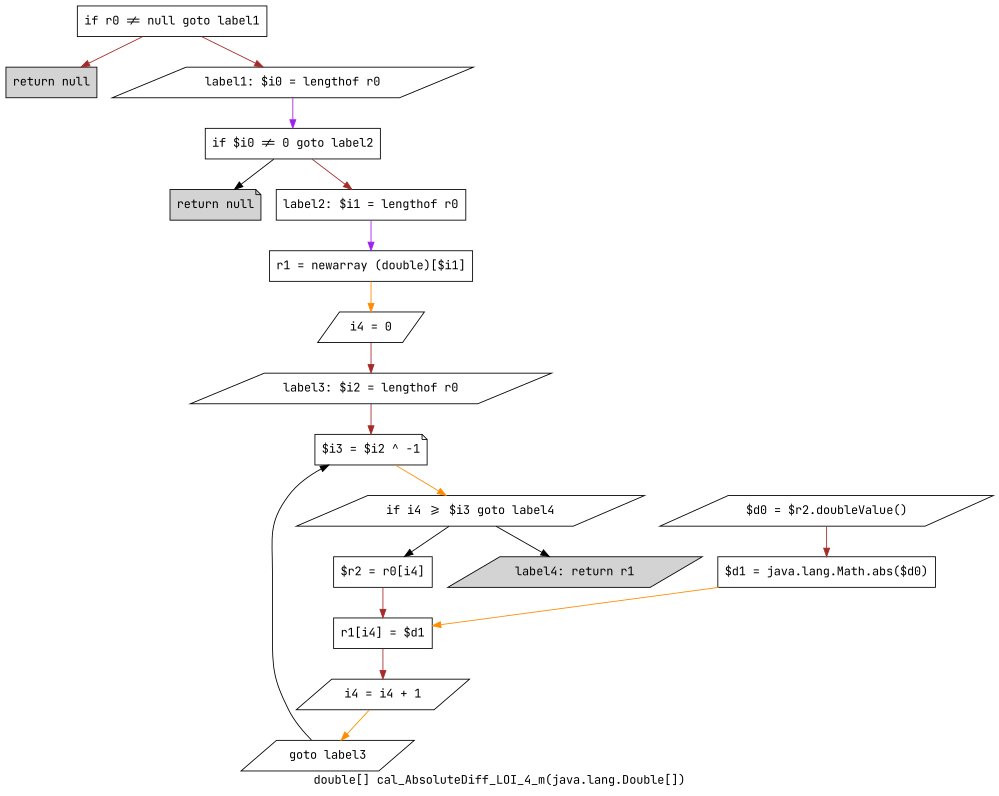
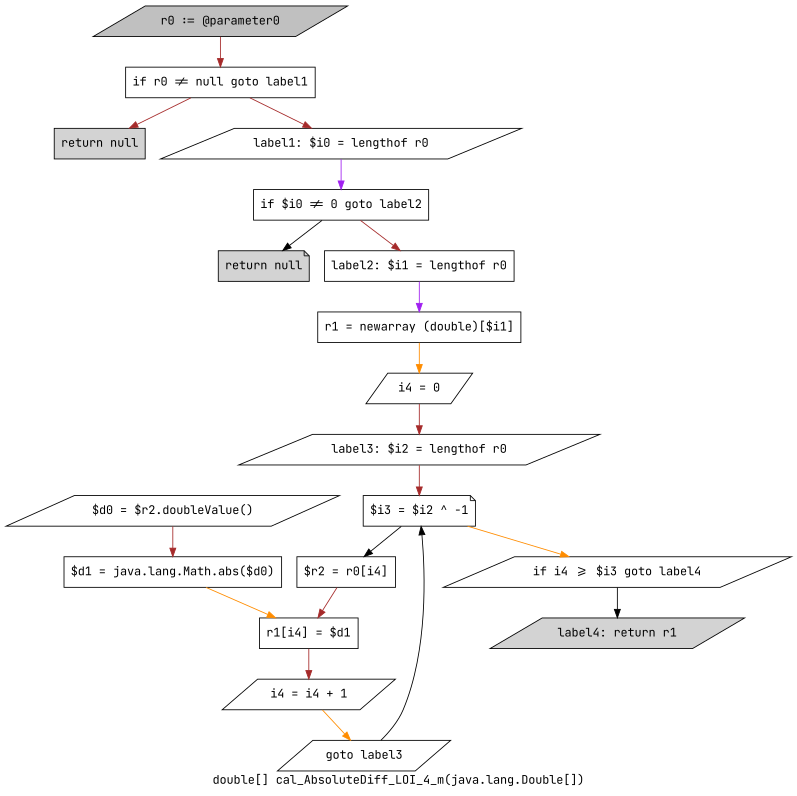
  digraph {
    fontname="JetBrains Mono"
    label="double[] cal_AbsoluteDiff_LOI_4_m(java.lang.Double[])"
    node [fontname="JetBrains Mono" shape=parallelogram]
    edge [color=brown fontname="JetBrains Mono"]
+   n1 [fillcolor=gray label="r0 := @parameter0" style=filled]
    n2 [label="if r0 != null goto label1" shape=box]
    n3 [fillcolor=lightgray label="return null" shape=box style=filled]
    n4 [label="label1: $i0 = lengthof r0"]
    n5 [label="if $i0 != 0 goto label2" shape=box]
    n6 [fillcolor=lightgray label="return null" shape=note style=filled]
    n7 [label="label2: $i1 = lengthof r0" shape=box]
    n8 [label="r1 = newarray (double)[$i1]" shape=box]
    n9 [label="i4 = 0"]
    n10 [label="label3: $i2 = lengthof r0"]
    n11 [label="$i3 = $i2 ^ -1" shape=note]
    n12 [label="if i4 >= $i3 goto label4"]
    n13 [label="$r2 = r0[i4]" shape=box]
    n14 [fillcolor=lightgray label="label4: return r1" style=filled]
    n15 [label="r1[i4] = $d1" shape=box]
    n16 [label="$d0 = $r2.doubleValue()"]
    n17 [label="$d1 = java.lang.Math.abs($d0)" shape=box]
    n18 [label="i4 = i4 + 1"]
    n19 [label="goto label3"]
+   n1 -> n2
    n2 -> n3
    n2 -> n4
    n4 -> n5 [color=purple]
    n5 -> n6 [color=black]
    n5 -> n7
    n7 -> n8 [color=purple]
    n8 -> n9 [color=darkorange]
    n9 -> n10
    n10 -> n11
    n11 -> n12 [color=darkorange]
-   n12 -> n13 [color=black]
+   n11 -> n13 [color=black]
    n12 -> n14 [color=black]
    n13 -> n15
    n15 -> n18
    n16 -> n17
    n17 -> n15 [color=darkorange]
    n18 -> n19 [color=darkorange]
    n19 -> n11 [color=black]
  }
